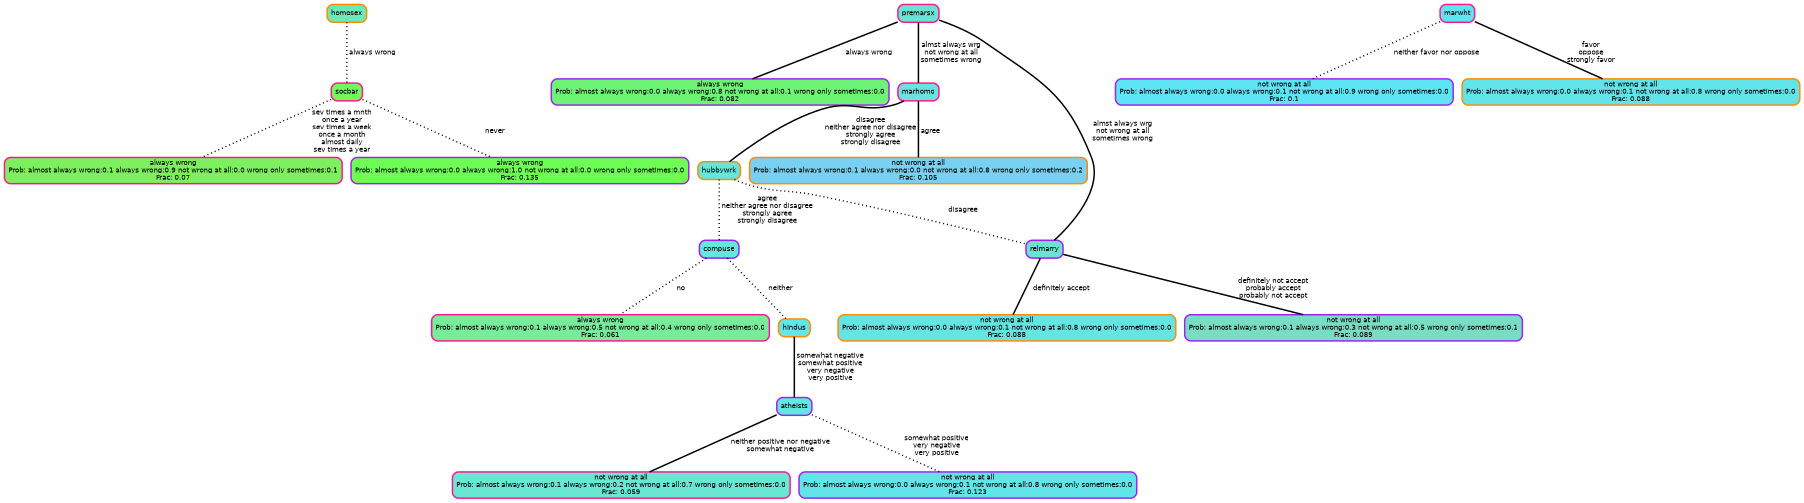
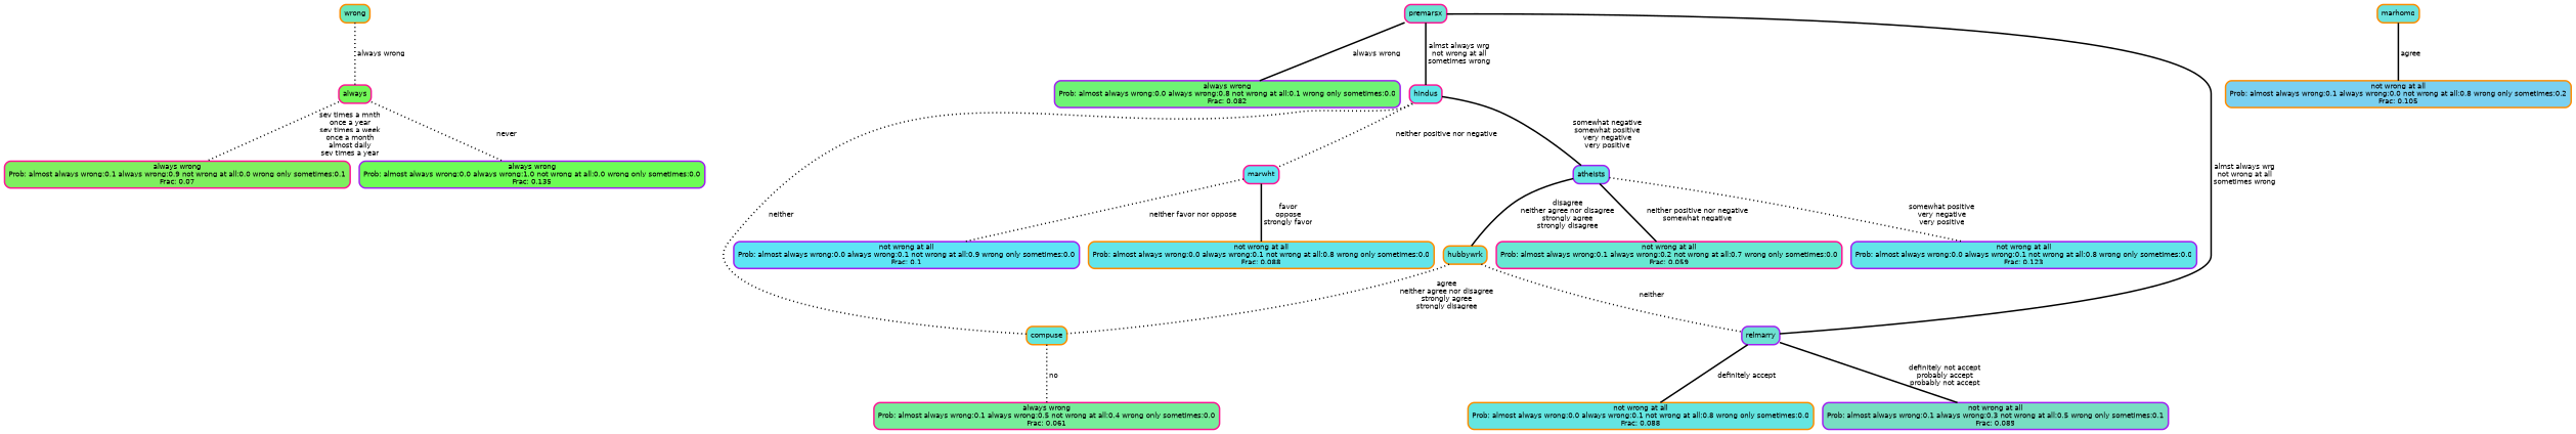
  graph {
    ranksep="0 equally"
    splines=straight
    node [color=purple fontcolor=black fontname=helvetica penwidth=3 shape=box style="filled, rounded"]
    edge [color=black fontname=helvetica penwidth=3 style=dotted]
    n1 [color=deeppink fillcolor="#7eef5f" label="always wrong\nProb: almost always wrong:0.1 always wrong:0.9 not wrong at all:0.0 wrong only sometimes:0.1\nFrac: 0.07"]
-   n2 [color=deeppink fillcolor="#73f858" label=socbar]
+   n2 [color=deeppink fillcolor="#73f858" label=always]
    n3 [fillcolor="#6dfd55" label="always wrong\nProb: almost always wrong:0.0 always wrong:1.0 not wrong at all:0.0 wrong only sometimes:0.0\nFrac: 0.135"]
-   n4 [color=darkorange fillcolor="#6ce8b9" label=homosex]
+   n4 [color=darkorange fillcolor="#6ce8b9" label=wrong]
    n5 [color=deeppink fillcolor="#6ae4d2" label=premarsx]
    n6 [fillcolor="#6ef474" label="always wrong\nProb: almost always wrong:0.0 always wrong:0.8 not wrong at all:0.1 wrong only sometimes:0.0\nFrac: 0.082"]
-   n7 [color=deeppink fillcolor="#6ae2dd" label=marhomo]
+   n7 [color=darkorange fillcolor="#6ae2dd" label=marhomo]
    n8 [color=darkorange fillcolor="#7ad0f0" label="not wrong at all\nProb: almost always wrong:0.1 always wrong:0.0 not wrong at all:0.8 wrong only sometimes:0.2\nFrac: 0.105"]
    n9 [color=darkorange fillcolor="#67e5da" label=hubbywrk]
    n10 [fillcolor="#6ee1d2" label=relmarry]
-   n11 [fillcolor="#64e7dd" label=compuse]
+   n11 [color=darkorange fillcolor="#64e7dd" label=compuse]
    n12 [color=darkorange fillcolor="#64e5e1" label="not wrong at all\nProb: almost always wrong:0.0 always wrong:0.1 not wrong at all:0.8 wrong only sometimes:0.0\nFrac: 0.088"]
    n13 [fillcolor="#78ddc2" label="not wrong at all\nProb: almost always wrong:0.1 always wrong:0.3 not wrong at all:0.5 wrong only sometimes:0.1\nFrac: 0.089"]
    n14 [color=deeppink fillcolor="#77ec9a" label="always wrong\nProb: almost always wrong:0.1 always wrong:0.5 not wrong at all:0.4 wrong only sometimes:0.0\nFrac: 0.061"]
-   n15 [color=darkorange fillcolor="#61e6e9" label=hindus]
+   n15 [color=deeppink fillcolor="#61e6e9" label=hindus]
    n16 [color=deeppink fillcolor="#5fe5f0" label=marwht]
    n17 [fillcolor="#64e6e1" label=atheists]
    n18 [fillcolor="#5de5f5" label="not wrong at all\nProb: almost always wrong:0.0 always wrong:0.1 not wrong at all:0.9 wrong only sometimes:0.0\nFrac: 0.1"]
    n19 [color=darkorange fillcolor="#61e5ea" label="not wrong at all\nProb: almost always wrong:0.0 always wrong:0.1 not wrong at all:0.8 wrong only sometimes:0.0\nFrac: 0.088"]
    n20 [color=deeppink fillcolor="#68e8d2" label="not wrong at all\nProb: almost always wrong:0.1 always wrong:0.2 not wrong at all:0.7 wrong only sometimes:0.0\nFrac: 0.059"]
    n21 [fillcolor="#61e5e8" label="not wrong at all\nProb: almost always wrong:0.0 always wrong:0.1 not wrong at all:0.8 wrong only sometimes:0.0\nFrac: 0.123"]
    subgraph sub_1 {
      rank=same
    }
    n2 -- n1 [label=" sev times a mnth\n once a year\n sev times a week\n once a month\n almost daily\n sev times a year"]
    n2 -- n3 [label=" never"]
    n4 -- n2 [label=" always wrong"]
    n5 -- n6 [label=" always wrong" style=solid]
-   n5 -- n7 [label=" almst always wrg\n not wrong at all\n sometimes wrong" style=solid]
+   n5 -- n15 [label=" almst always wrg\n not wrong at all\n sometimes wrong" style=solid]
    n7 -- n8 [label=" agree" style=solid]
-   n7 -- n9 [label=" disagree\n neither agree nor disagree\n strongly agree\n strongly disagree" style=solid]
-   n9 -- n10 [label=" disagree"]
+   n17 -- n9 [label=" disagree\n neither agree nor disagree\n strongly agree\n strongly disagree" style=solid]
+   n9 -- n10 [label=" neither"]
    n9 -- n11 [label=" agree\n neither agree nor disagree\n strongly agree\n strongly disagree"]
    n10 -- n5 [label=" almst always wrg\n not wrong at all\n sometimes wrong" style=solid]
    n10 -- n12 [label=" definitely accept" style=solid]
    n10 -- n13 [label=" definitely not accept\n probably accept\n probably not accept" style=solid]
    n11 -- n14 [label=" no"]
    n11 -- n15 [label=" neither"]
+   n15 -- n16 [label=" neither positive nor negative"]
    n15 -- n17 [label=" somewhat negative\n somewhat positive\n very negative\n very positive" style=solid]
    n16 -- n18 [label=" neither favor nor oppose"]
    n16 -- n19 [label=" favor\n oppose\n strongly favor" style=solid]
    n17 -- n20 [label=" neither positive nor negative\n somewhat negative" style=solid]
    n17 -- n21 [label=" somewhat positive\n very negative\n very positive"]
  }
